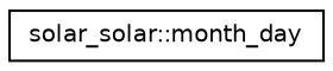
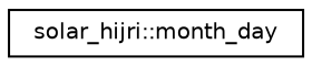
  digraph {
    rankdir=LR
-   n1 [color=black fillcolor=white fontname=Helvetica fontsize=10 height=0.2 label="solar_solar::month_day" shape=record style=filled width=0.4]
+   n1 [color=black fillcolor=white fontname=Helvetica fontsize=10 height=0.2 label="solar_hijri::month_day" shape=record style=filled width=0.4]
  }
